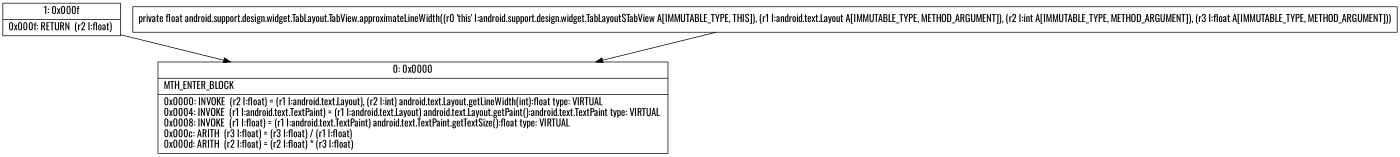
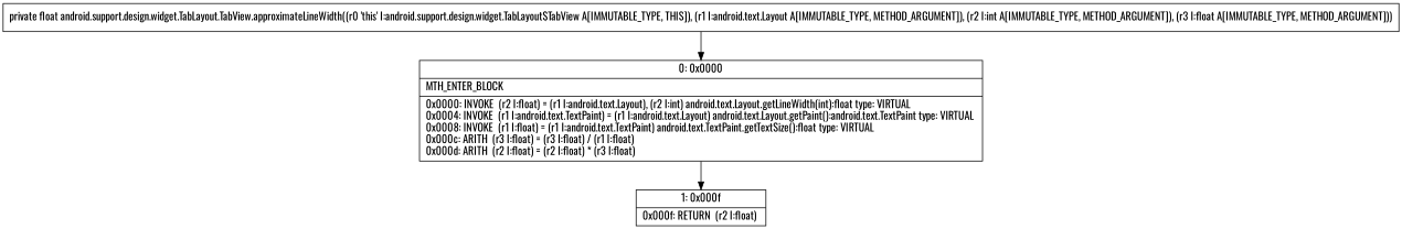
  digraph {
    fontname=Oswald
    node [shape=record fontname=Oswald]
    edge [fontname=Oswald]
    n1 [label="{0\:\ 0x0000|MTH_ENTER_BLOCK\l|0x0000: INVOKE  (r2 I:float) = (r1 I:android.text.Layout), (r2 I:int) android.text.Layout.getLineWidth(int):float type: VIRTUAL \l0x0004: INVOKE  (r1 I:android.text.TextPaint) = (r1 I:android.text.Layout) android.text.Layout.getPaint():android.text.TextPaint type: VIRTUAL \l0x0008: INVOKE  (r1 I:float) = (r1 I:android.text.TextPaint) android.text.TextPaint.getTextSize():float type: VIRTUAL \l0x000c: ARITH  (r3 I:float) = (r3 I:float) \/ (r1 I:float) \l0x000d: ARITH  (r2 I:float) = (r2 I:float) * (r3 I:float) \l}"]
    n2 [label="{1\:\ 0x000f|0x000f: RETURN  (r2 I:float) \l}"]
    n3 [label="{private float android.support.design.widget.TabLayout.TabView.approximateLineWidth((r0 'this' I:android.support.design.widget.TabLayout$TabView A[IMMUTABLE_TYPE, THIS]), (r1 I:android.text.Layout A[IMMUTABLE_TYPE, METHOD_ARGUMENT]), (r2 I:int A[IMMUTABLE_TYPE, METHOD_ARGUMENT]), (r3 I:float A[IMMUTABLE_TYPE, METHOD_ARGUMENT])) }"]
-   n2 -> n1
+   n1 -> n2
    n3 -> n1
  }
